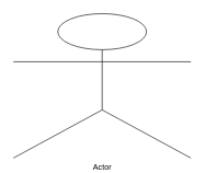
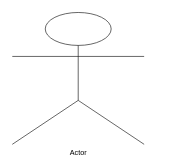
  <mxCell id="0" />
  <mxCell id="1" parent="0" />
- <mxCell id="2" value="Actor" style="shape=umlActor;verticalLabelPosition=bottom;verticalAlign=top;html=1;" vertex="1" parent="1"><mxGeometry x="20" y="20" width="270" height="220" as="geometry" /></mxCell>
+ <mxCell id="2" value="Actor" style="shape=umlActor;verticalLabelPosition=bottom;verticalAlign=top;html=1;" vertex="1" parent="1"><mxGeometry x="20" y="20" width="220" height="220" as="geometry" /></mxCell>
